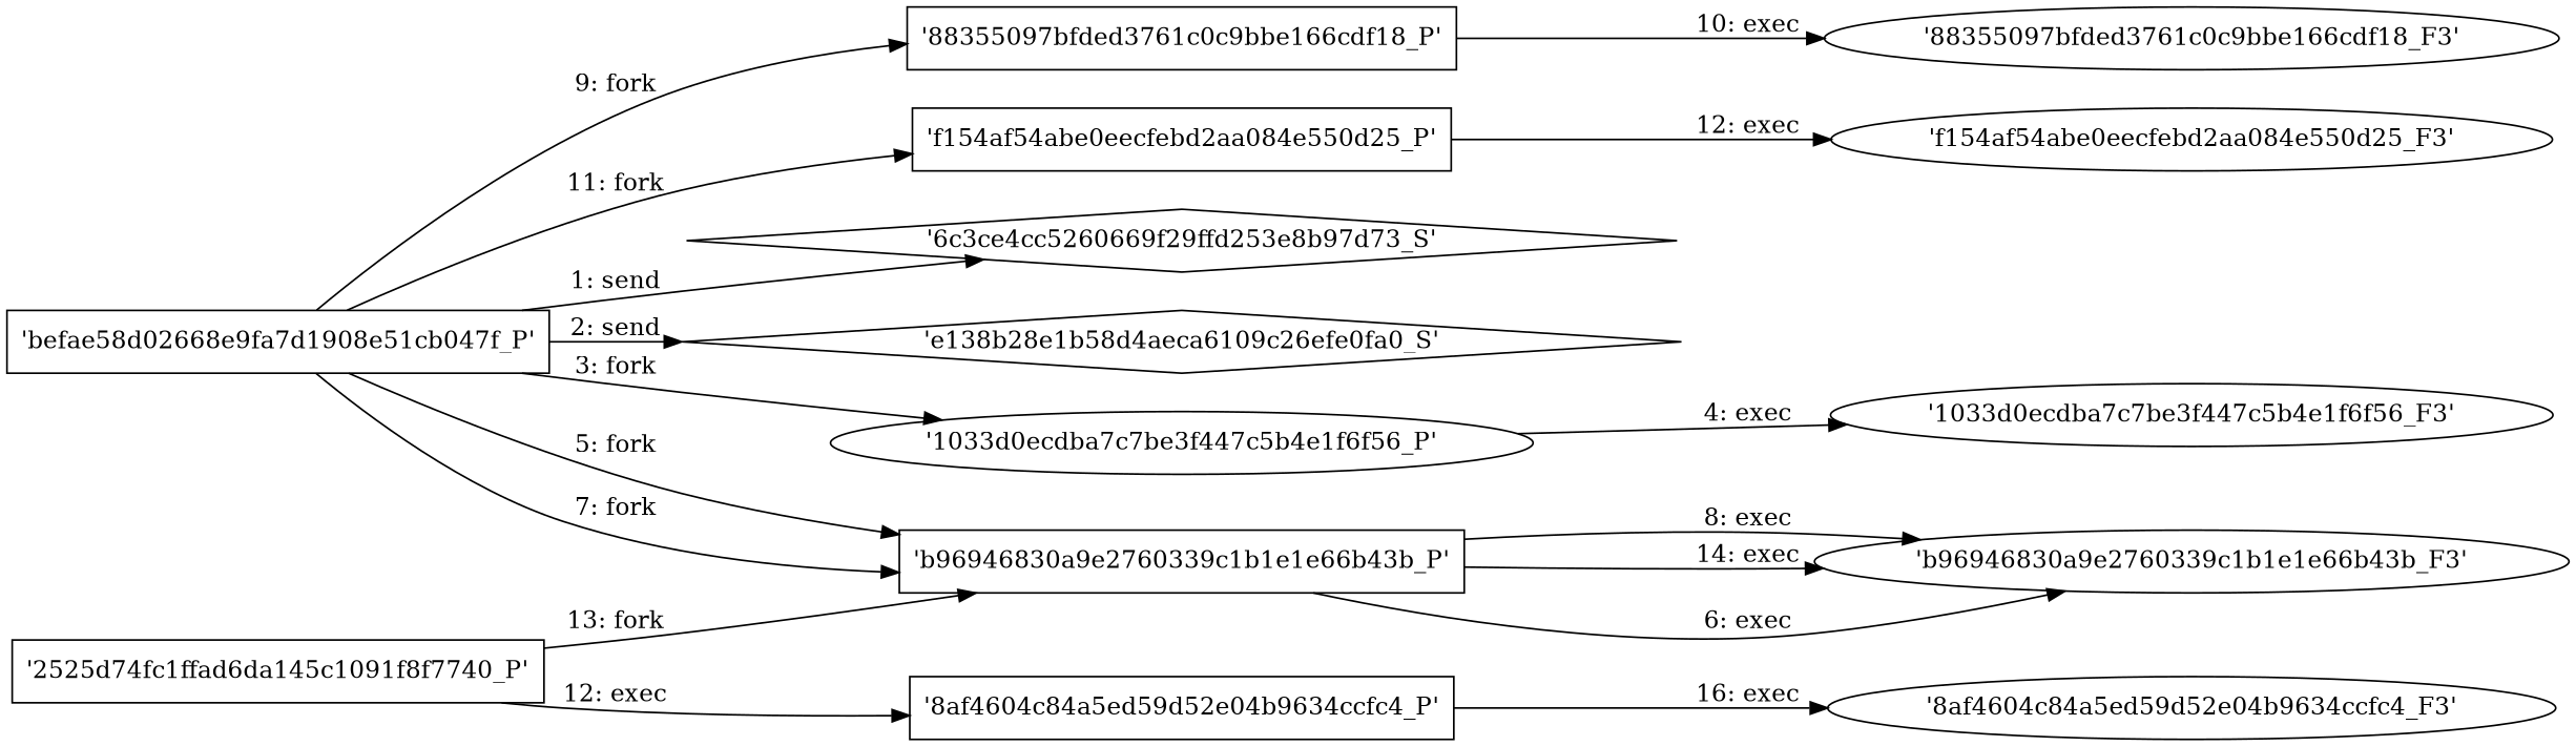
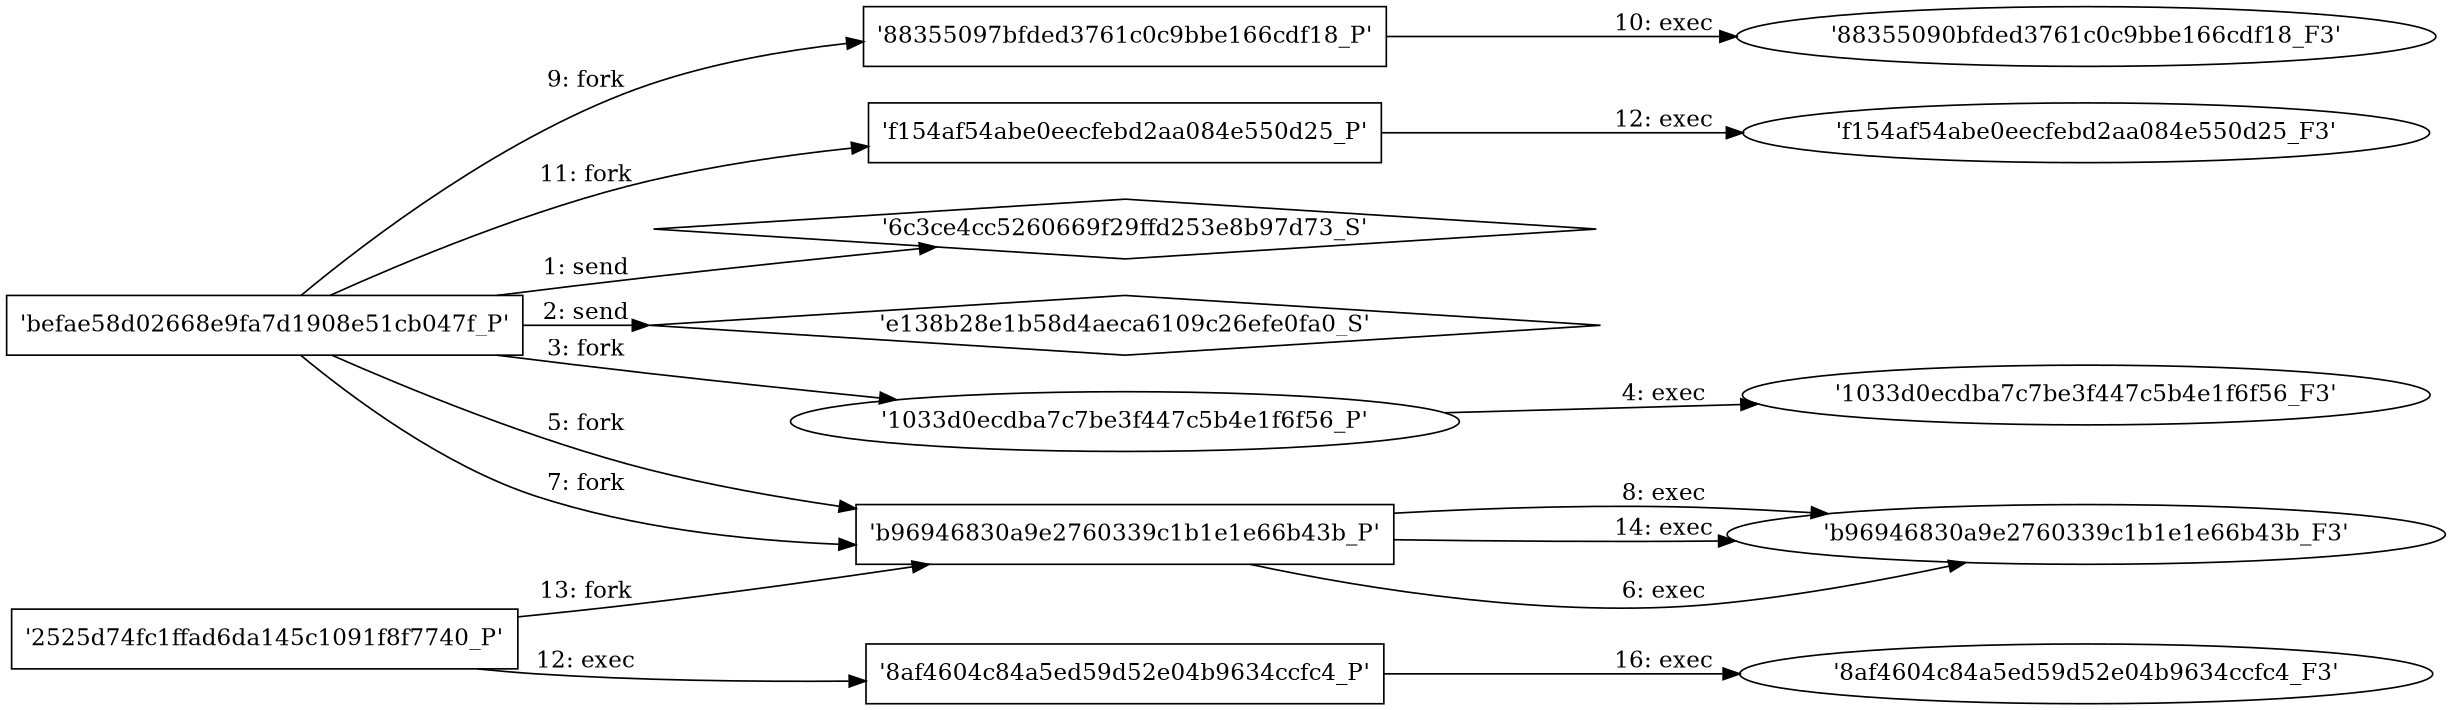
  digraph {
    engine=neato
    fixedsize=false
    fontsize=10
    nodesep=0.3
    rankdir=LR
    ranksep=0
    splines=true
    node [node_type=Process shape=box]
    "'6c3ce4cc5260669f29ffd253e8b97d73_S'" [node_type=Socket shape=diamond]
    "'befae58d02668e9fa7d1908e51cb047f_P'"
    "'e138b28e1b58d4aeca6109c26efe0fa0_S'" [node_type=Socket shape=diamond]
    "'1033d0ecdba7c7be3f447c5b4e1f6f56_P'" [shape=ellipse]
    "'b96946830a9e2760339c1b1e1e66b43b_P'"
    "'88355097bfded3761c0c9bbe166cdf18_P'"
    "'f154af54abe0eecfebd2aa084e550d25_P'"
    "'1033d0ecdba7c7be3f447c5b4e1f6f56_F3'" [node_type=File shape=ellipse]
    "'b96946830a9e2760339c1b1e1e66b43b_F3'" [node_type=File shape=ellipse]
-   "'88355097bfded3761c0c9bbe166cdf18_F3'" [node_type=File shape=ellipse]
+   "'88355097bfded3761c0c9bbe166cdf18_F3'" [node_type=File shape=ellipse label="'88355090bfded3761c0c9bbe166cdf18_F3'"]
    "'f154af54abe0eecfebd2aa084e550d25_F3'" [node_type=File shape=ellipse]
    "'2525d74fc1ffad6da145c1091f8f7740_P'"
    "'8af4604c84a5ed59d52e04b9634ccfc4_P'"
    "'8af4604c84a5ed59d52e04b9634ccfc4_F3'" [node_type=File shape=ellipse]
    "'befae58d02668e9fa7d1908e51cb047f_P'" -> "'6c3ce4cc5260669f29ffd253e8b97d73_S'" [label="1: send"]
    "'befae58d02668e9fa7d1908e51cb047f_P'" -> "'e138b28e1b58d4aeca6109c26efe0fa0_S'" [label="2: send"]
    "'befae58d02668e9fa7d1908e51cb047f_P'" -> "'1033d0ecdba7c7be3f447c5b4e1f6f56_P'" [label="3: fork"]
    "'befae58d02668e9fa7d1908e51cb047f_P'" -> "'b96946830a9e2760339c1b1e1e66b43b_P'" [label="5: fork"]
    "'befae58d02668e9fa7d1908e51cb047f_P'" -> "'b96946830a9e2760339c1b1e1e66b43b_P'" [label="7: fork"]
    "'befae58d02668e9fa7d1908e51cb047f_P'" -> "'88355097bfded3761c0c9bbe166cdf18_P'" [label="9: fork"]
    "'befae58d02668e9fa7d1908e51cb047f_P'" -> "'f154af54abe0eecfebd2aa084e550d25_P'" [label="11: fork"]
    "'1033d0ecdba7c7be3f447c5b4e1f6f56_P'" -> "'1033d0ecdba7c7be3f447c5b4e1f6f56_F3'" [label="4: exec"]
    "'b96946830a9e2760339c1b1e1e66b43b_P'" -> "'b96946830a9e2760339c1b1e1e66b43b_F3'" [label="6: exec"]
    "'b96946830a9e2760339c1b1e1e66b43b_P'" -> "'b96946830a9e2760339c1b1e1e66b43b_F3'" [label="8: exec"]
    "'b96946830a9e2760339c1b1e1e66b43b_P'" -> "'b96946830a9e2760339c1b1e1e66b43b_F3'" [label="14: exec"]
    "'88355097bfded3761c0c9bbe166cdf18_P'" -> "'88355097bfded3761c0c9bbe166cdf18_F3'" [label="10: exec"]
    "'f154af54abe0eecfebd2aa084e550d25_P'" -> "'f154af54abe0eecfebd2aa084e550d25_F3'" [label="12: exec"]
    "'2525d74fc1ffad6da145c1091f8f7740_P'" -> "'b96946830a9e2760339c1b1e1e66b43b_P'" [label="13: fork"]
    "'2525d74fc1ffad6da145c1091f8f7740_P'" -> "'8af4604c84a5ed59d52e04b9634ccfc4_P'" [label="12: exec"]
    "'8af4604c84a5ed59d52e04b9634ccfc4_P'" -> "'8af4604c84a5ed59d52e04b9634ccfc4_F3'" [label="16: exec"]
  }
